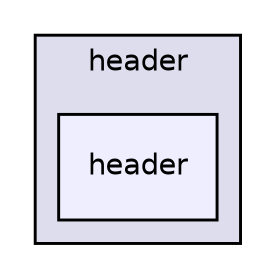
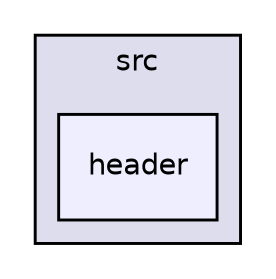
  digraph {
    compound=true
    n1 [fillcolor="#eeeeff" fontname=Helvetica fontsize=10 label=header pencolor=black shape=box style=filled]
    subgraph cluster_1 {
      bgcolor="#ddddee"
      fontname=Helvetica
      fontsize=10
-     label=header
+     label=src
      pencolor=black
      n1
    }
  }
